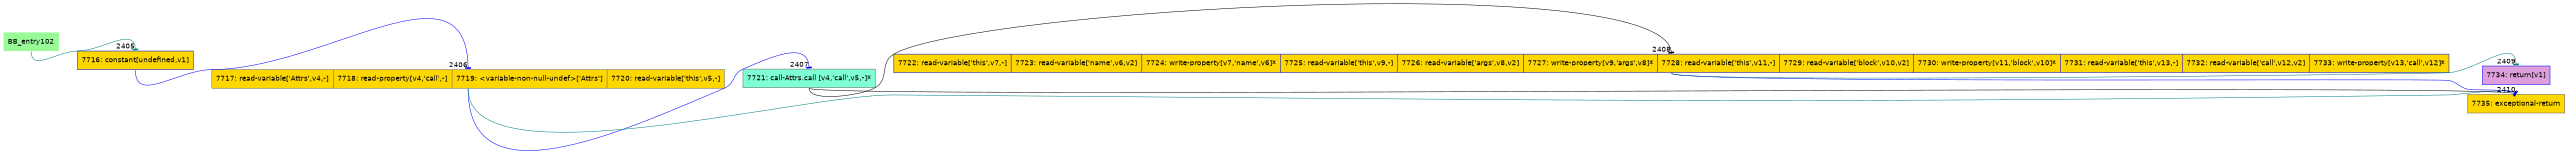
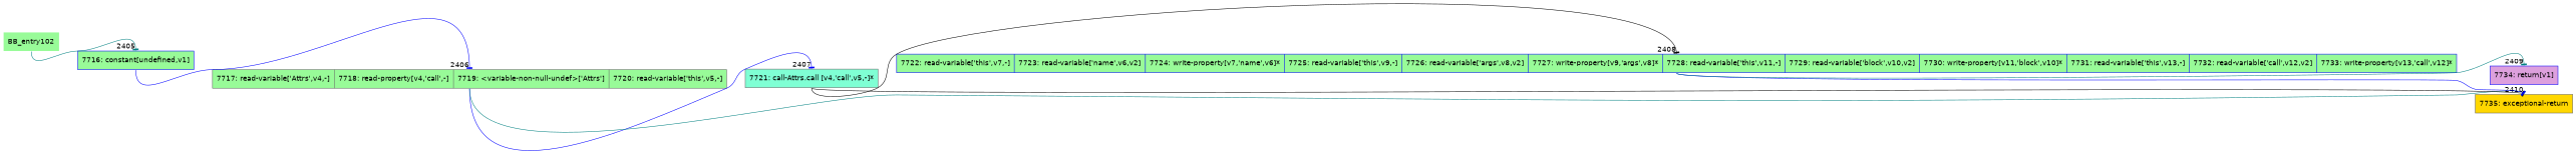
  digraph {
    fontname="DejaVu Sans"
    rankdir=LR
    node [color=blue fillcolor=gold fontname="DejaVu Sans" shape=record style=filled]
    edge [arrowhead=tee color=teal fontname="DejaVu Sans" headport=n tailport=s]
    n1 [fillcolor=palegreen label=BB_entry102 shape=none]
-   n2 [label="{7716: constant[undefined,v1]}"]
-   n3 [color=gray40 label="{7717: read-variable['Attrs',v4,-]|7718: read-property[v4,'call',-]|7719: \<variable-non-null-undef\>['Attrs']|7720: read-variable['this',v5,-]}"]
+   n2 [fillcolor=palegreen label="{7716: constant[undefined,v1]}"]
+   n3 [color=gray40 fillcolor=palegreen label="{7717: read-variable['Attrs',v4,-]|7718: read-property[v4,'call',-]|7719: \<variable-non-null-undef\>['Attrs']|7720: read-variable['this',v5,-]}"]
    n4 [color=gray40 fillcolor=aquamarine label="{7721: call-Attrs.call [v4,'call',v5,-]*}"]
    n5 [color=gray40 label="{7735: exceptional-return}"]
-   n6 [label="{7722: read-variable['this',v7,-]|7723: read-variable['name',v6,v2]|7724: write-property[v7,'name',v6]*|7725: read-variable['this',v9,-]|7726: read-variable['args',v8,v2]|7727: write-property[v9,'args',v8]*|7728: read-variable['this',v11,-]|7729: read-variable['block',v10,v2]|7730: write-property[v11,'block',v10]*|7731: read-variable['this',v13,-]|7732: read-variable['call',v12,v2]|7733: write-property[v13,'call',v12]*}"]
+   n6 [fillcolor=palegreen label="{7722: read-variable['this',v7,-]|7723: read-variable['name',v6,v2]|7724: write-property[v7,'name',v6]*|7725: read-variable['this',v9,-]|7726: read-variable['args',v8,v2]|7727: write-property[v9,'args',v8]*|7728: read-variable['this',v11,-]|7729: read-variable['block',v10,v2]|7730: write-property[v11,'block',v10]*|7731: read-variable['this',v13,-]|7732: read-variable['call',v12,v2]|7733: write-property[v13,'call',v12]*}"]
    n7 [fillcolor=plum label="{7734: return[v1]}"]
    n1 -> n2 [headlabel="    2405"]
    n2 -> n3 [color=blue headlabel="      2406"]
    n3 -> n4 [color=blue headlabel="      2407"]
    n3 -> n5 [headlabel="      2410"]
    n4 -> n5 [color=black]
    n4 -> n6 [color=black headlabel="      2408"]
    n6 -> n5 [color=blue]
    n6 -> n7 [headlabel="      2409"]
  }
